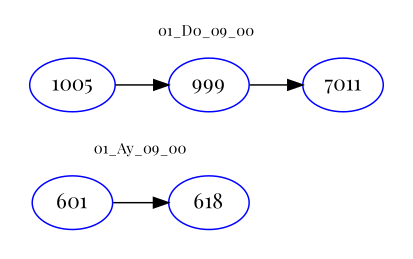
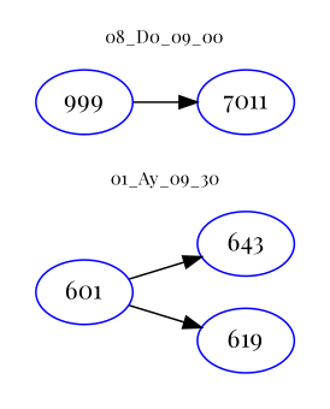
  digraph {
    fontname="Playfair Display"
    rankdir=LR
    node [color=blue fontname="Playfair Display"]
    edge [color=black fontname="Playfair Display"]
-   n1 [label=618]
+   n1 [label=619]
    n2 [label=601]
-   n4 [label=1005]
+   n3 [label=643]
    n5 [label=999]
    n6 [label=7011]
    subgraph cluster_1 {
      color=white
      fontsize=10
-     label="01_Ay_09_00"
+     label="01_Ay_09_30"
      n1
      n2
+     n3
    }
    subgraph cluster_2 {
      color=white
      fontsize=10
-     label="01_D0_09_00"
-     n4
+     label="08_D0_09_00"
      n5
      n6
    }
    n2 -> n1
-   n4 -> n5
+   n2 -> n3
    n5 -> n6
  }
